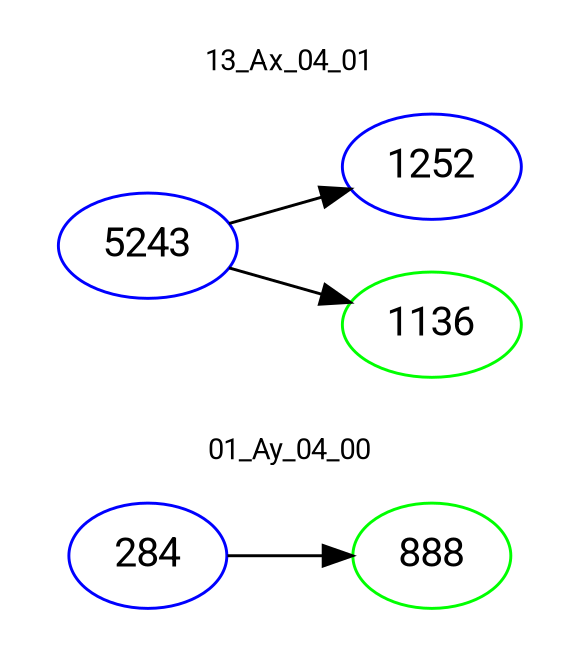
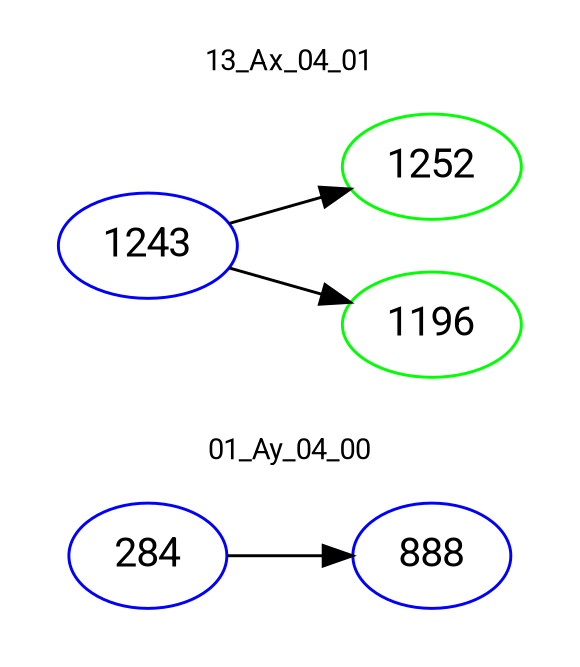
  digraph {
    fontname=Roboto
    rankdir=LR
    node [color=blue fontname=Roboto]
    edge [color=black fontname=Roboto]
    n1 [label=284]
-   n2 [color=green label=888]
-   n3 [label=5243]
-   n4 [color=green label=1136]
-   n5 [label=1252]
+   n2 [label=888]
+   n3 [label=1243]
+   n4 [color=green label=1196]
+   n5 [color=green label=1252]
    subgraph cluster_1 {
      color=white
      fontsize=10
      label="01_Ay_04_00"
      n1
      n2
    }
    subgraph cluster_2 {
      color=white
      fontsize=10
      label="13_Ax_04_01"
      n3
      n4
      n5
    }
    n1 -> n2
    n3 -> n4
    n3 -> n5
  }
